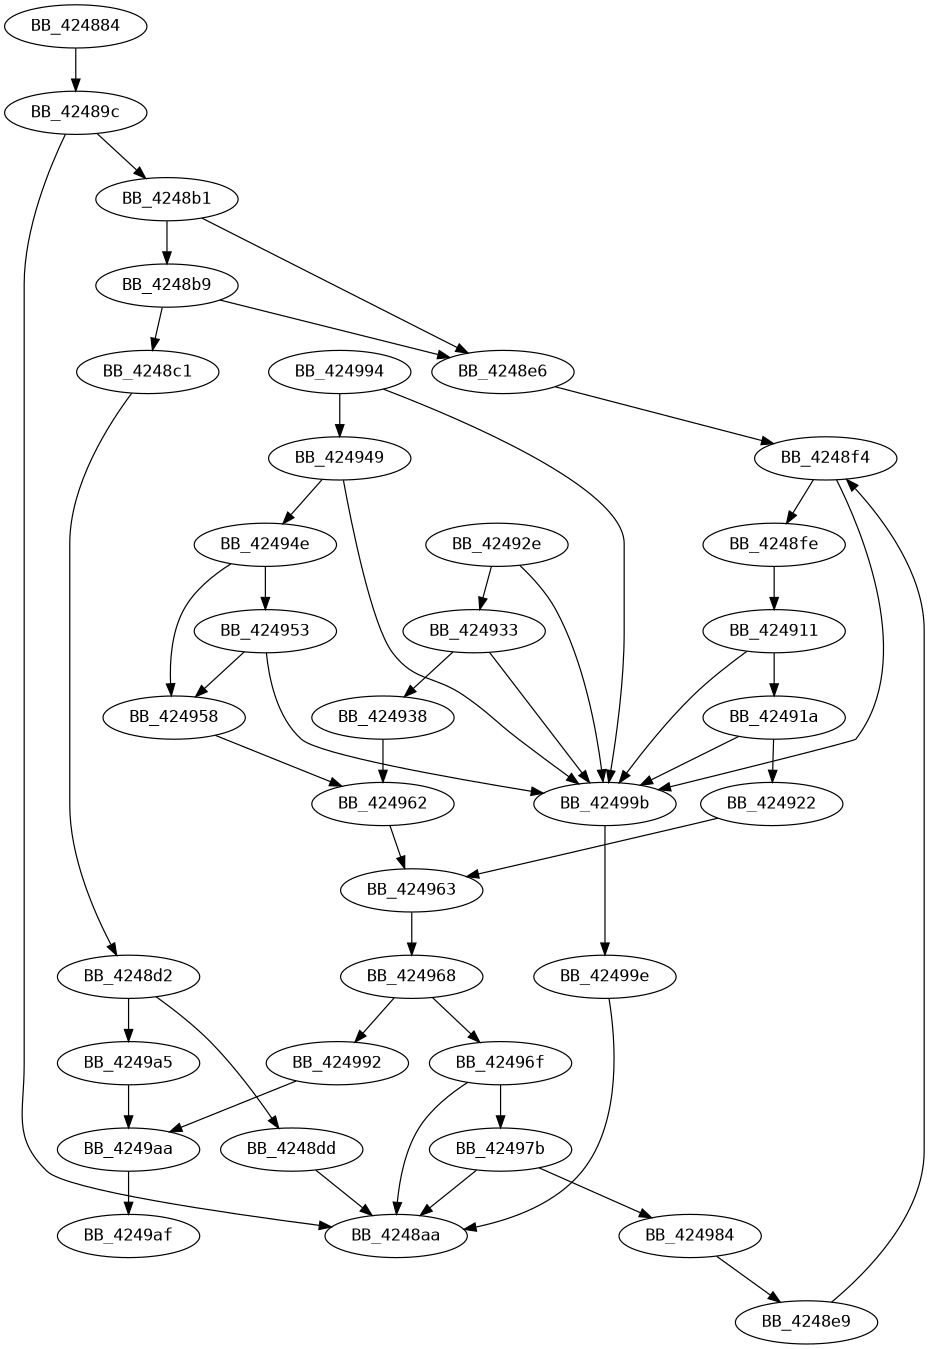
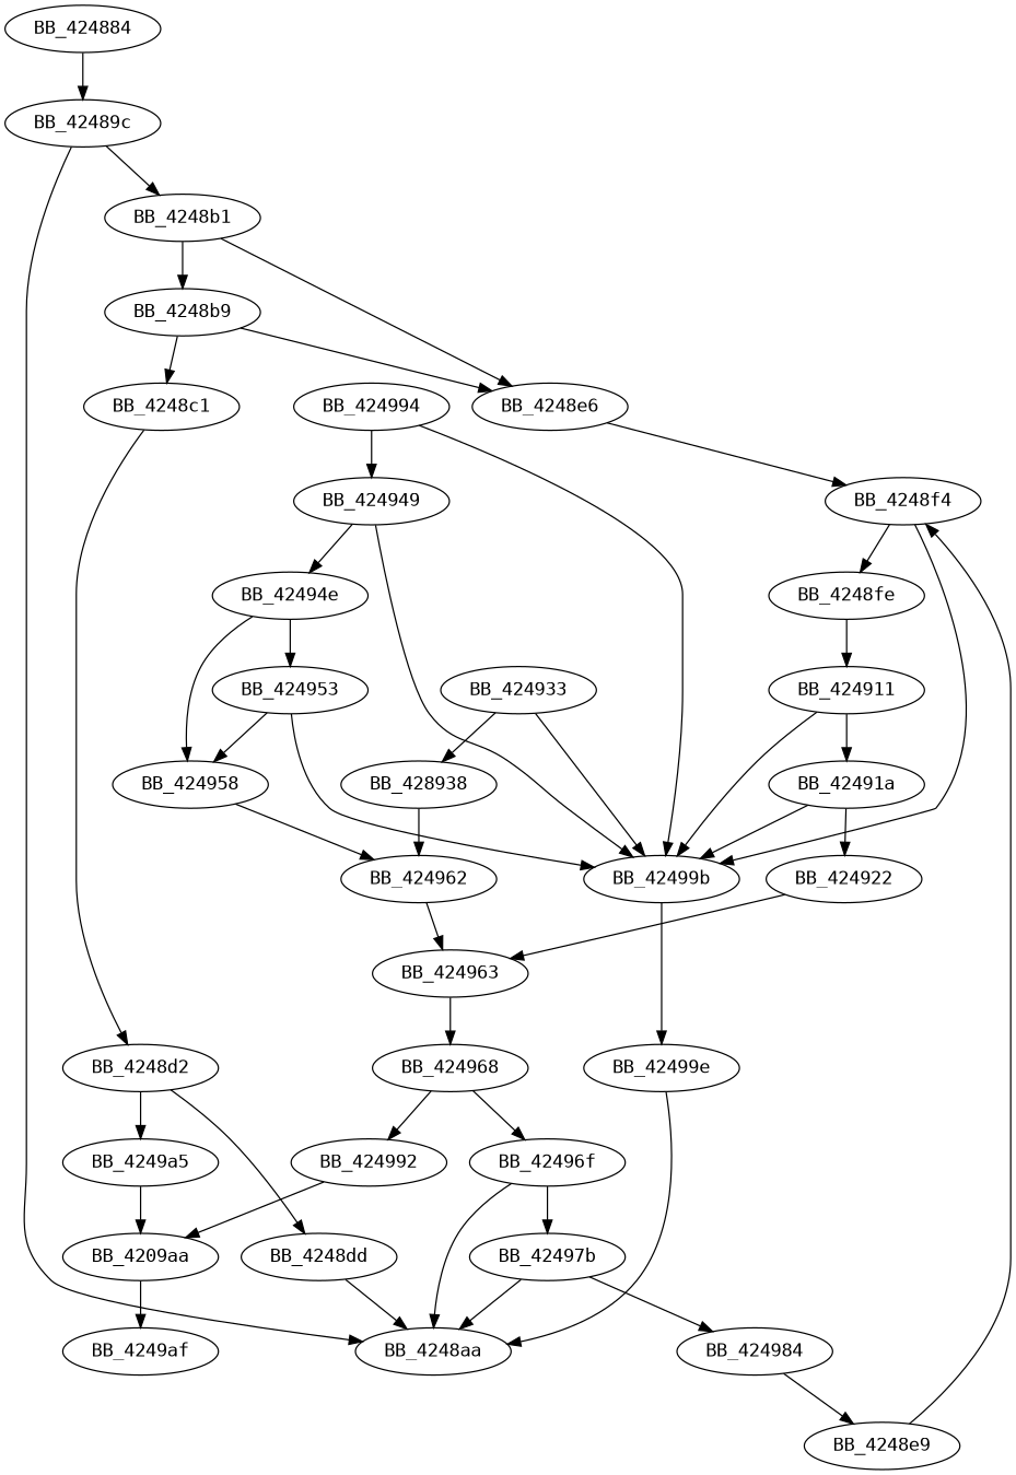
  digraph {
    fontname="DejaVu Sans Mono"
    node [fontname="DejaVu Sans Mono"]
    edge [fontname="DejaVu Sans Mono"]
    BB_424884
    BB_42489c
    BB_4248aa
    BB_4248b1
    BB_4248b9
    BB_4248e6
    BB_42499e
    BB_4248c1
    BB_4248f4
    BB_4248d2
    BB_4248e9
    BB_4248dd
    BB_4249a5
-   BB_4249aa
+   BB_4249aa [label=BB_4209aa]
    BB_4249af
    BB_4248fe
    BB_42499b
    BB_424911
    BB_42491a
    BB_424922
-   BB_42492e
    BB_424933
    n23 [label=BB_424994]
    BB_424949
    BB_424963
    BB_424968
    BB_42496f
    BB_424992
-   BB_424938
+   BB_424938 [label=BB_428938]
    BB_42494e
    BB_424962
    BB_424953
    BB_424958
    BB_42497b
    BB_424984
    BB_424884 -> BB_42489c
    BB_42489c -> BB_4248aa
    BB_42489c -> BB_4248b1
    BB_4248b1 -> BB_4248b9
    BB_4248b1 -> BB_4248e6
    BB_4248b9 -> BB_4248e6
    BB_4248b9 -> BB_4248c1
    BB_4248e6 -> BB_4248f4
    BB_42499e -> BB_4248aa
    BB_4248c1 -> BB_4248d2
    BB_4248f4 -> BB_4248fe
    BB_4248f4 -> BB_42499b
    BB_4248d2 -> BB_4248dd
    BB_4248d2 -> BB_4249a5
    BB_4248e9 -> BB_4248f4
    BB_4248dd -> BB_4248aa
    BB_4249a5 -> BB_4249aa
    BB_4249aa -> BB_4249af
    BB_4248fe -> BB_424911
    BB_42499b -> BB_42499e
    BB_424911 -> BB_42499b
    BB_424911 -> BB_42491a
    BB_42491a -> BB_42499b
    BB_42491a -> BB_424922
    BB_424922 -> BB_424963
-   BB_42492e -> BB_42499b
-   BB_42492e -> BB_424933
    BB_424933 -> BB_42499b
    BB_424933 -> BB_424938
    n23 -> BB_42499b
    n23 -> BB_424949
    BB_424949 -> BB_42499b
    BB_424949 -> BB_42494e
    BB_424963 -> BB_424968
    BB_424968 -> BB_42496f
    BB_424968 -> BB_424992
    BB_42496f -> BB_4248aa
    BB_42496f -> BB_42497b
    BB_424992 -> BB_4249aa
    BB_424938 -> BB_424962
    BB_42494e -> BB_424953
    BB_42494e -> BB_424958
    BB_424962 -> BB_424963
    BB_424953 -> BB_42499b
    BB_424953 -> BB_424958
    BB_424958 -> BB_424962
    BB_42497b -> BB_4248aa
    BB_42497b -> BB_424984
    BB_424984 -> BB_4248e9
  }
